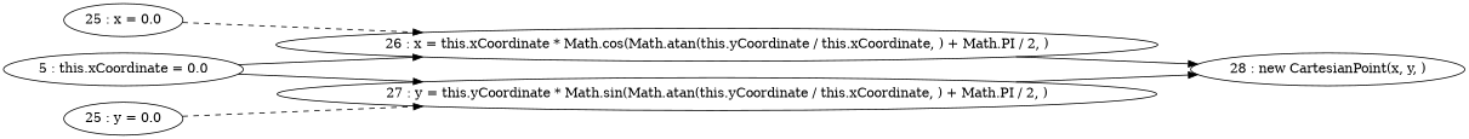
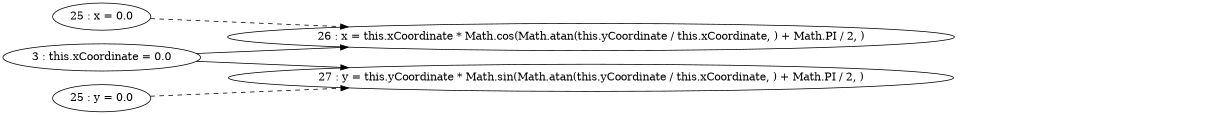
  digraph {
    rankdir=LR
-   "3 : this.xCoordinate = 0.0" [label="5 : this.xCoordinate = 0.0"]
+   "3 : this.xCoordinate = 0.0"
    "26 : x = this.xCoordinate * Math.cos(Math.atan(this.yCoordinate / this.xCoordinate, ) + Math.PI / 2, )"
    "27 : y = this.yCoordinate * Math.sin(Math.atan(this.yCoordinate / this.xCoordinate, ) + Math.PI / 2, )"
-   "28 : new CartesianPoint(x, y, )"
    "25 : x = 0.0"
    "25 : y = 0.0"
    "3 : this.xCoordinate = 0.0" -> "26 : x = this.xCoordinate * Math.cos(Math.atan(this.yCoordinate / this.xCoordinate, ) + Math.PI / 2, )"
    "3 : this.xCoordinate = 0.0" -> "27 : y = this.yCoordinate * Math.sin(Math.atan(this.yCoordinate / this.xCoordinate, ) + Math.PI / 2, )"
-   "26 : x = this.xCoordinate * Math.cos(Math.atan(this.yCoordinate / this.xCoordinate, ) + Math.PI / 2, )" -> "28 : new CartesianPoint(x, y, )"
-   "27 : y = this.yCoordinate * Math.sin(Math.atan(this.yCoordinate / this.xCoordinate, ) + Math.PI / 2, )" -> "28 : new CartesianPoint(x, y, )"
    "25 : x = 0.0" -> "26 : x = this.xCoordinate * Math.cos(Math.atan(this.yCoordinate / this.xCoordinate, ) + Math.PI / 2, )" [style=dashed]
    "25 : y = 0.0" -> "27 : y = this.yCoordinate * Math.sin(Math.atan(this.yCoordinate / this.xCoordinate, ) + Math.PI / 2, )" [style=dashed]
  }
